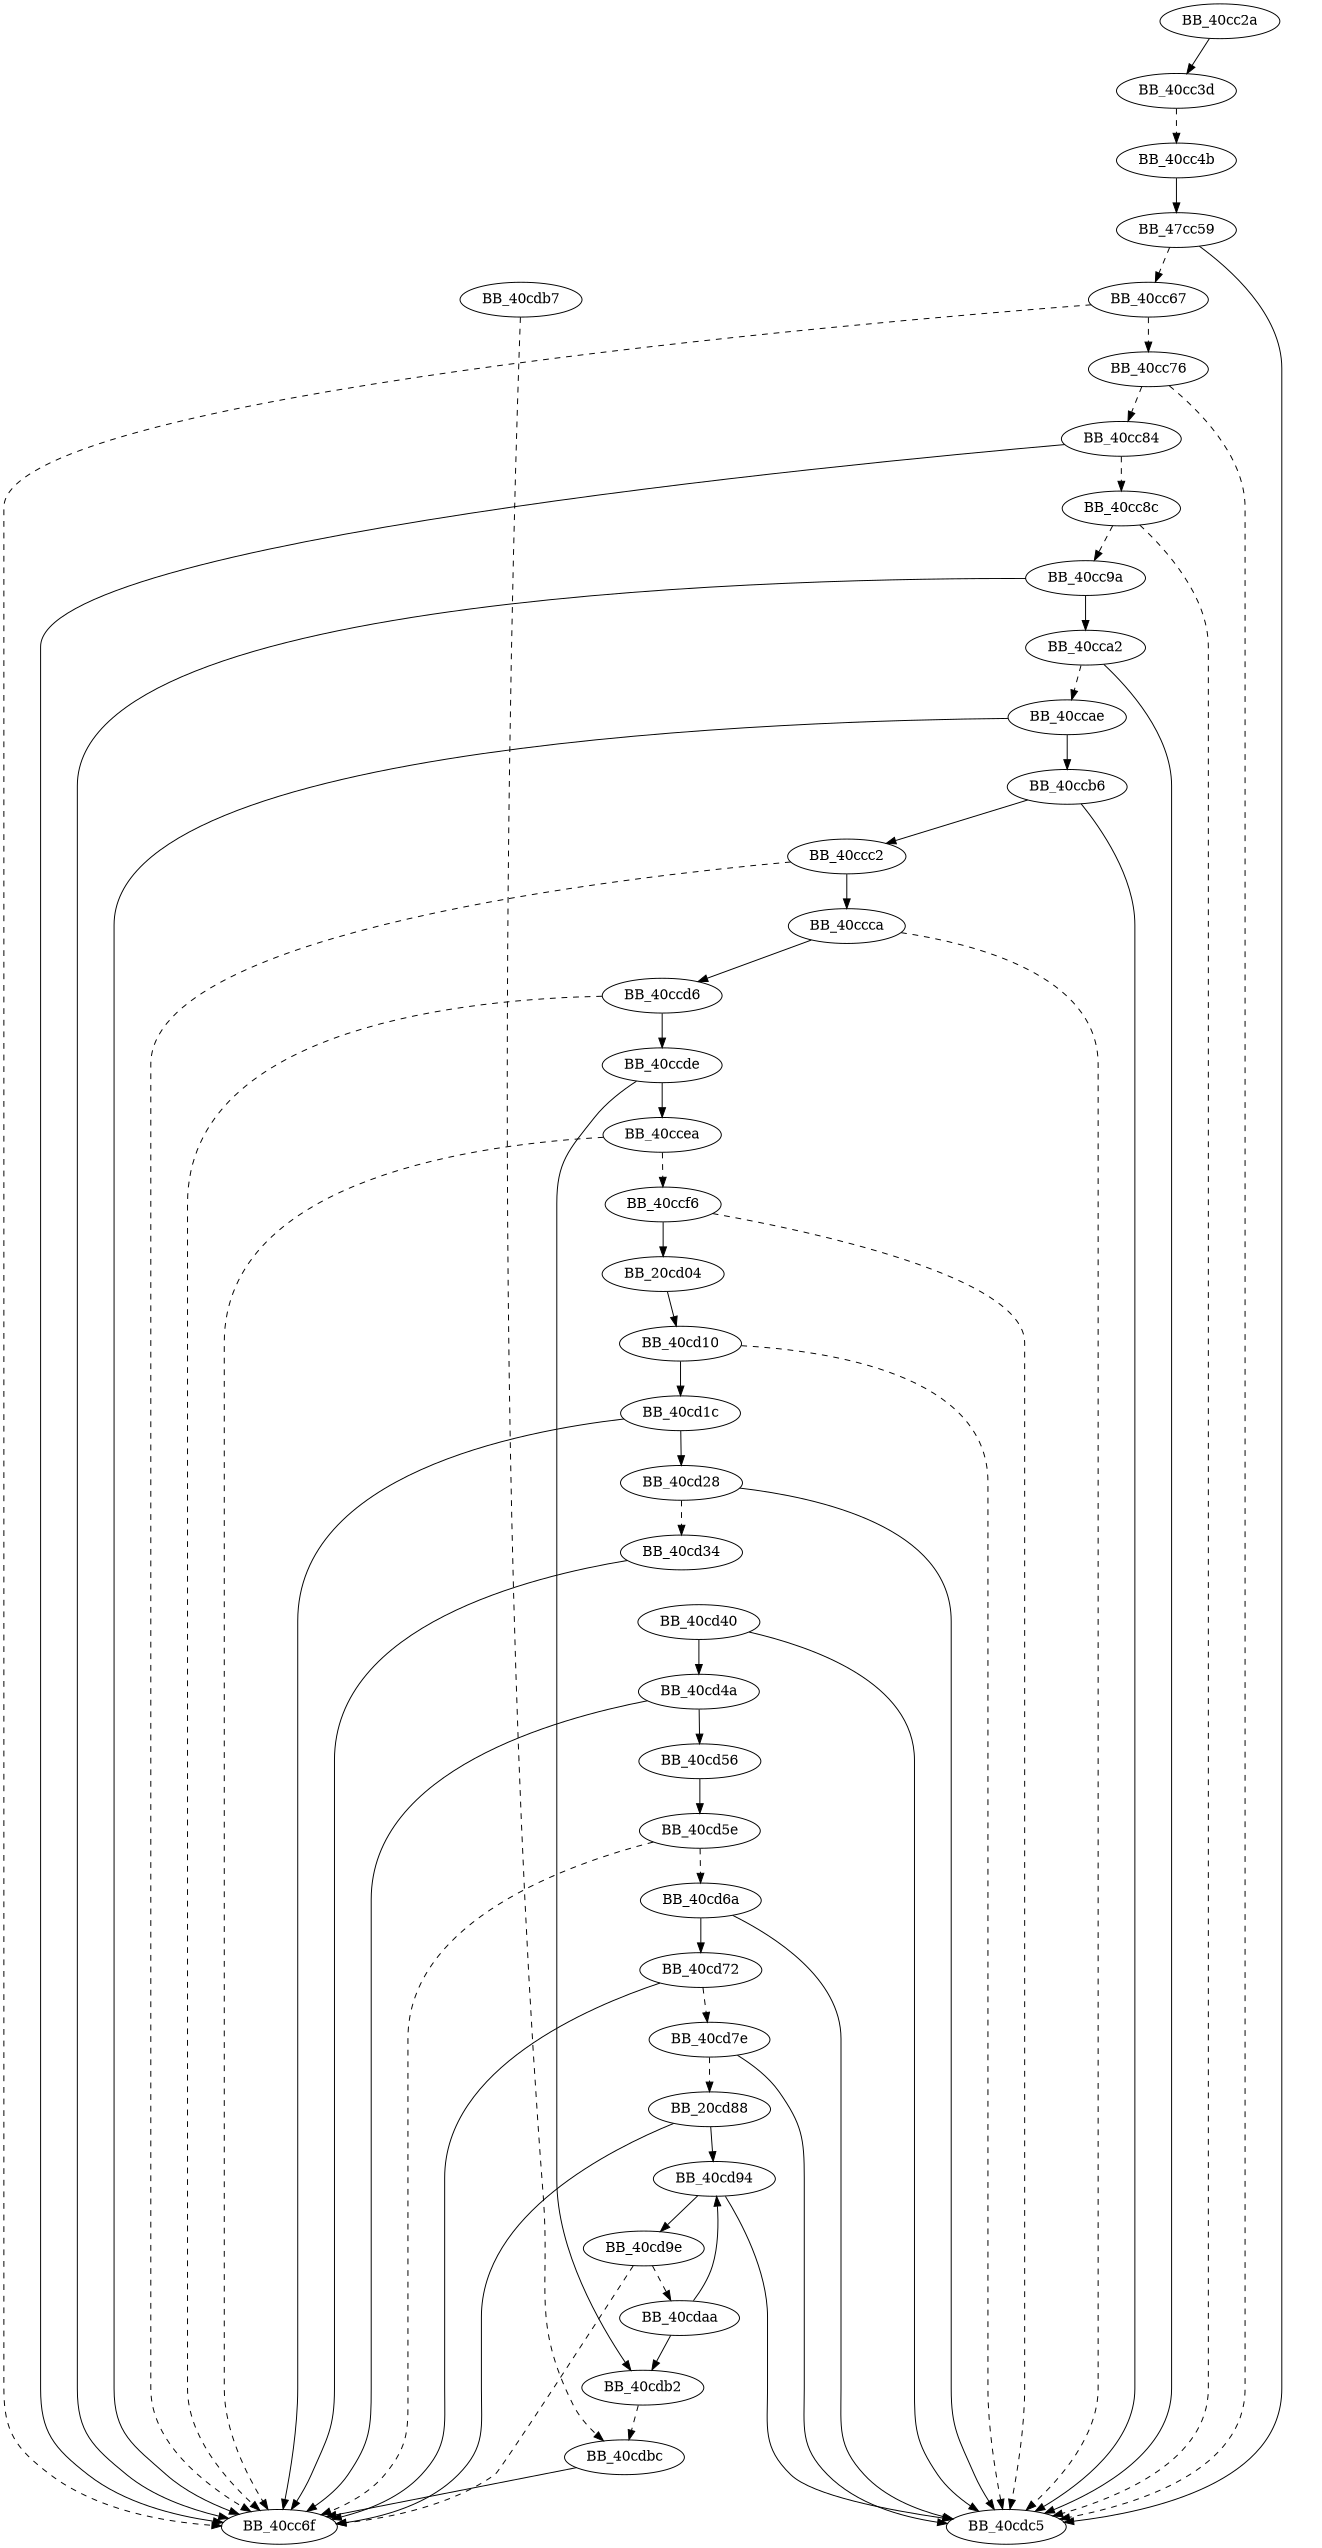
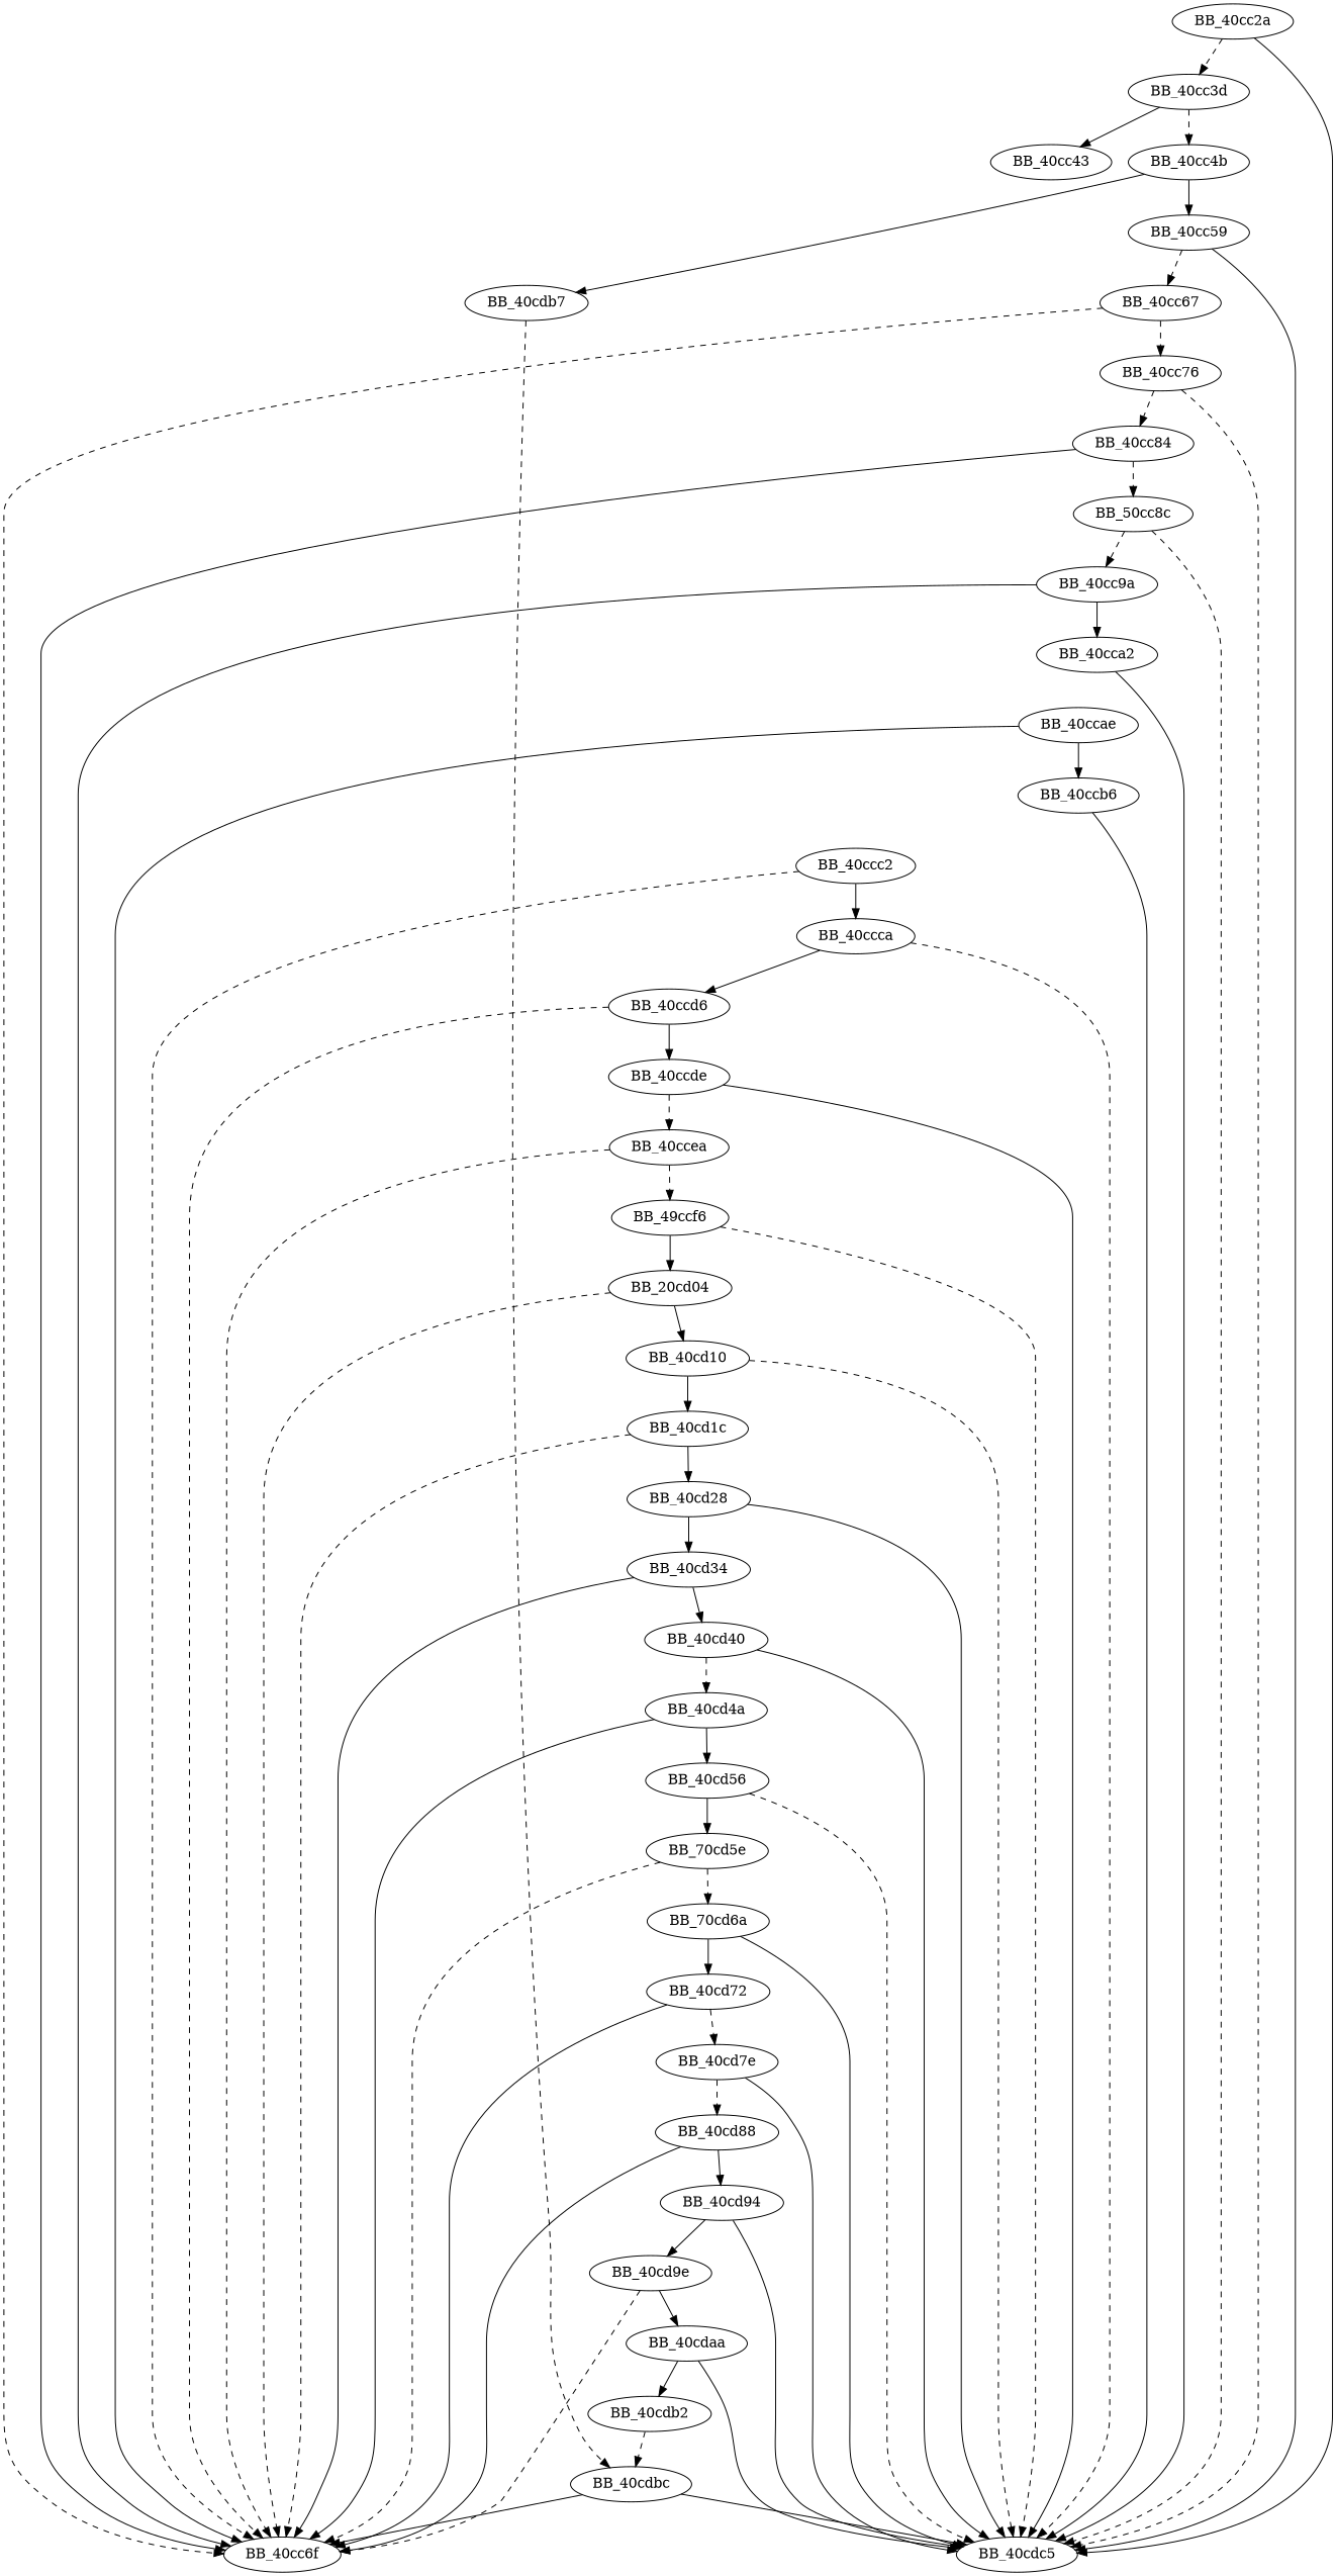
  digraph {
    edge [style=solid]
    BB_40cc2a
    BB_40cc3d
    BB_40cdc5
+   BB_40cc43
    BB_40cc4b
-   BB_40cc59 [label=BB_47cc59]
+   BB_40cc59
    BB_40cdb7
    BB_40cc67
    BB_40cdbc
    BB_40cc6f
    BB_40cc76
    BB_40cc84
-   BB_40cc8c
+   BB_40cc8c [label=BB_50cc8c]
    BB_40cc9a
    BB_40cca2
    BB_40ccae
    BB_40ccb6
    BB_40ccc2
    BB_40ccca
    BB_40ccd6
    BB_40ccde
    BB_40ccea
-   BB_40ccf6
+   BB_40ccf6 [label=BB_49ccf6]
    n24 [label=BB_20cd04]
    BB_40cd10
    BB_40cd1c
    BB_40cd28
    BB_40cd34
    BB_40cd40
    BB_40cd4a
    BB_40cd56
-   BB_40cd5e
-   BB_40cd6a
+   BB_40cd5e [label=BB_70cd5e]
+   BB_40cd6a [label=BB_70cd6a]
    BB_40cd72
    BB_40cd7e
-   BB_40cd88 [label=BB_20cd88]
+   BB_40cd88
    BB_40cd94
    BB_40cd9e
    BB_40cdaa
    BB_40cdb2
-   BB_40cc2a -> BB_40cc3d
+   BB_40cc2a -> BB_40cc3d [style=dashed]
+   BB_40cc2a -> BB_40cdc5
+   BB_40cc3d -> BB_40cc43
    BB_40cc3d -> BB_40cc4b [style=dashed]
    BB_40cc4b -> BB_40cc59
+   BB_40cc4b -> BB_40cdb7
    BB_40cc59 -> BB_40cdc5
    BB_40cc59 -> BB_40cc67 [style=dashed]
    BB_40cdb7 -> BB_40cdbc [style=dashed]
    BB_40cc67 -> BB_40cc6f [style=dashed]
    BB_40cc67 -> BB_40cc76 [style=dashed]
+   BB_40cdbc -> BB_40cdc5
    BB_40cdbc -> BB_40cc6f
    BB_40cc76 -> BB_40cdc5 [style=dashed]
    BB_40cc76 -> BB_40cc84 [style=dashed]
    BB_40cc84 -> BB_40cc6f
    BB_40cc84 -> BB_40cc8c [style=dashed]
    BB_40cc8c -> BB_40cdc5 [style=dashed]
    BB_40cc8c -> BB_40cc9a [style=dashed]
    BB_40cc9a -> BB_40cc6f
    BB_40cc9a -> BB_40cca2
    BB_40cca2 -> BB_40cdc5
-   BB_40cca2 -> BB_40ccae [style=dashed]
    BB_40ccae -> BB_40cc6f
    BB_40ccae -> BB_40ccb6
    BB_40ccb6 -> BB_40cdc5
-   BB_40ccb6 -> BB_40ccc2
    BB_40ccc2 -> BB_40cc6f [style=dashed]
    BB_40ccc2 -> BB_40ccca
    BB_40ccca -> BB_40cdc5 [style=dashed]
    BB_40ccca -> BB_40ccd6
    BB_40ccd6 -> BB_40cc6f [style=dashed]
    BB_40ccd6 -> BB_40ccde
-   BB_40ccde -> BB_40cdb2
-   BB_40ccde -> BB_40ccea
+   BB_40ccde -> BB_40cdc5
+   BB_40ccde -> BB_40ccea [style=dashed]
    BB_40ccea -> BB_40cc6f [style=dashed]
    BB_40ccea -> BB_40ccf6 [style=dashed]
    BB_40ccf6 -> BB_40cdc5 [style=dashed]
    BB_40ccf6 -> n24
+   n24 -> BB_40cc6f [style=dashed]
    n24 -> BB_40cd10
    BB_40cd10 -> BB_40cdc5 [style=dashed]
    BB_40cd10 -> BB_40cd1c
-   BB_40cd1c -> BB_40cc6f
+   BB_40cd1c -> BB_40cc6f [style=dashed]
    BB_40cd1c -> BB_40cd28
    BB_40cd28 -> BB_40cdc5
-   BB_40cd28 -> BB_40cd34 [style=dashed]
+   BB_40cd28 -> BB_40cd34
    BB_40cd34 -> BB_40cc6f
+   BB_40cd34 -> BB_40cd40
    BB_40cd40 -> BB_40cdc5
-   BB_40cd40 -> BB_40cd4a
+   BB_40cd40 -> BB_40cd4a [style=dashed]
    BB_40cd4a -> BB_40cc6f
    BB_40cd4a -> BB_40cd56
+   BB_40cd56 -> BB_40cdc5 [style=dashed]
    BB_40cd56 -> BB_40cd5e
    BB_40cd5e -> BB_40cc6f [style=dashed]
    BB_40cd5e -> BB_40cd6a [style=dashed]
    BB_40cd6a -> BB_40cdc5
    BB_40cd6a -> BB_40cd72
    BB_40cd72 -> BB_40cc6f
    BB_40cd72 -> BB_40cd7e [style=dashed]
    BB_40cd7e -> BB_40cdc5
    BB_40cd7e -> BB_40cd88 [style=dashed]
    BB_40cd88 -> BB_40cc6f
    BB_40cd88 -> BB_40cd94
    BB_40cd94 -> BB_40cdc5
    BB_40cd94 -> BB_40cd9e
    BB_40cd9e -> BB_40cc6f [style=dashed]
-   BB_40cd9e -> BB_40cdaa [style=dashed]
-   BB_40cdaa -> BB_40cd94
+   BB_40cd9e -> BB_40cdaa
+   BB_40cdaa -> BB_40cdc5
    BB_40cdaa -> BB_40cdb2
    BB_40cdb2 -> BB_40cdbc [style=dashed]
  }
